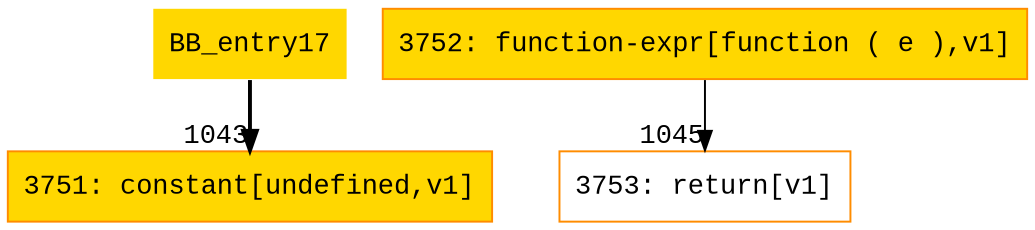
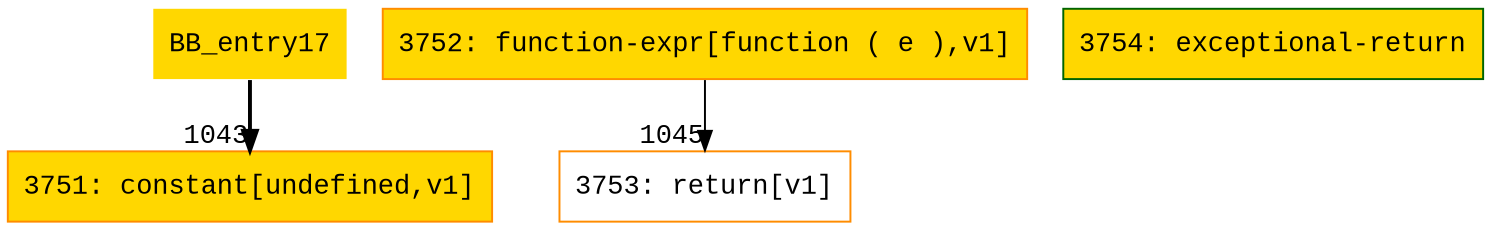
  digraph {
    fontname="Liberation Mono"
    rankdir=TD
    node [color=darkorange fillcolor=gold fontname="Liberation Mono" shape=record style=filled]
    edge [fontname="Liberation Mono" headport=n tailport=s]
    n1 [label=BB_entry17 shape=none]
    n2 [label="{3751: constant[undefined,v1]}"]
    n3 [label="{3752: function-expr[function ( e ),v1]}"]
    n4 [fillcolor=white label="{3753: return[v1]}"]
+   n5 [color=darkgreen label="{3754: exceptional-return}"]
    n1 -> n2 [headlabel="    1043" style=bold]
    n3 -> n4 [headlabel="      1045" style=solid]
  }
